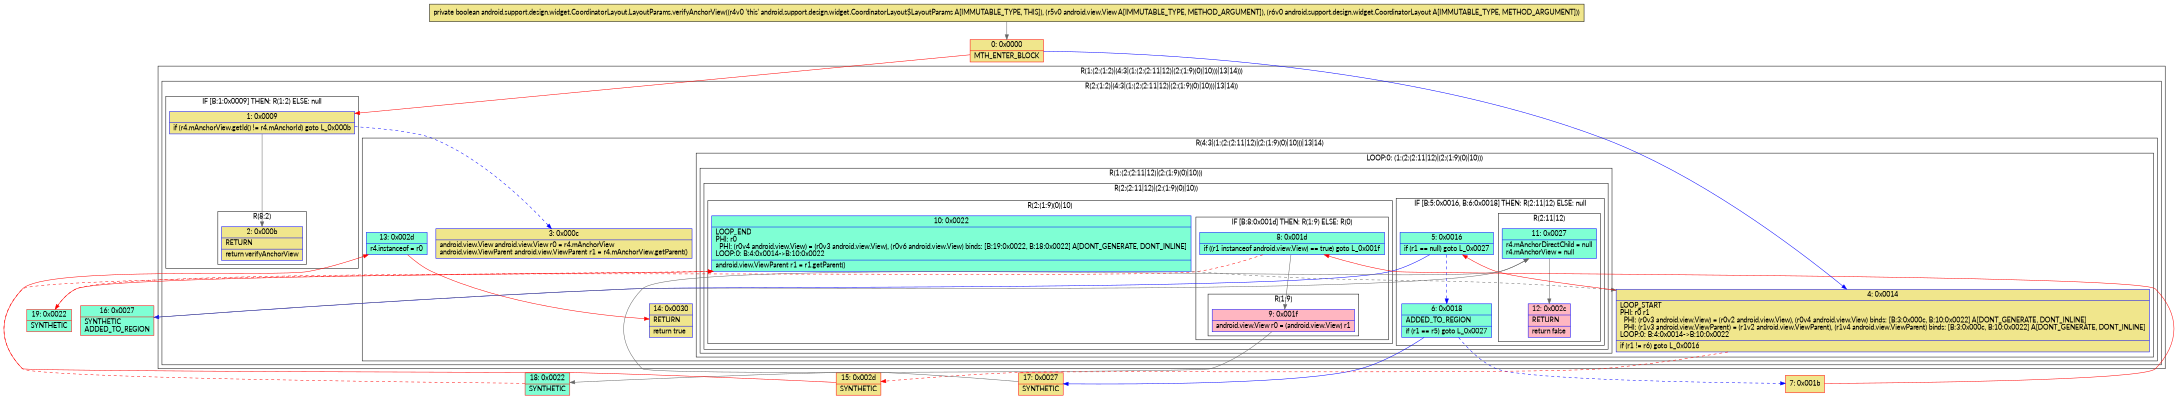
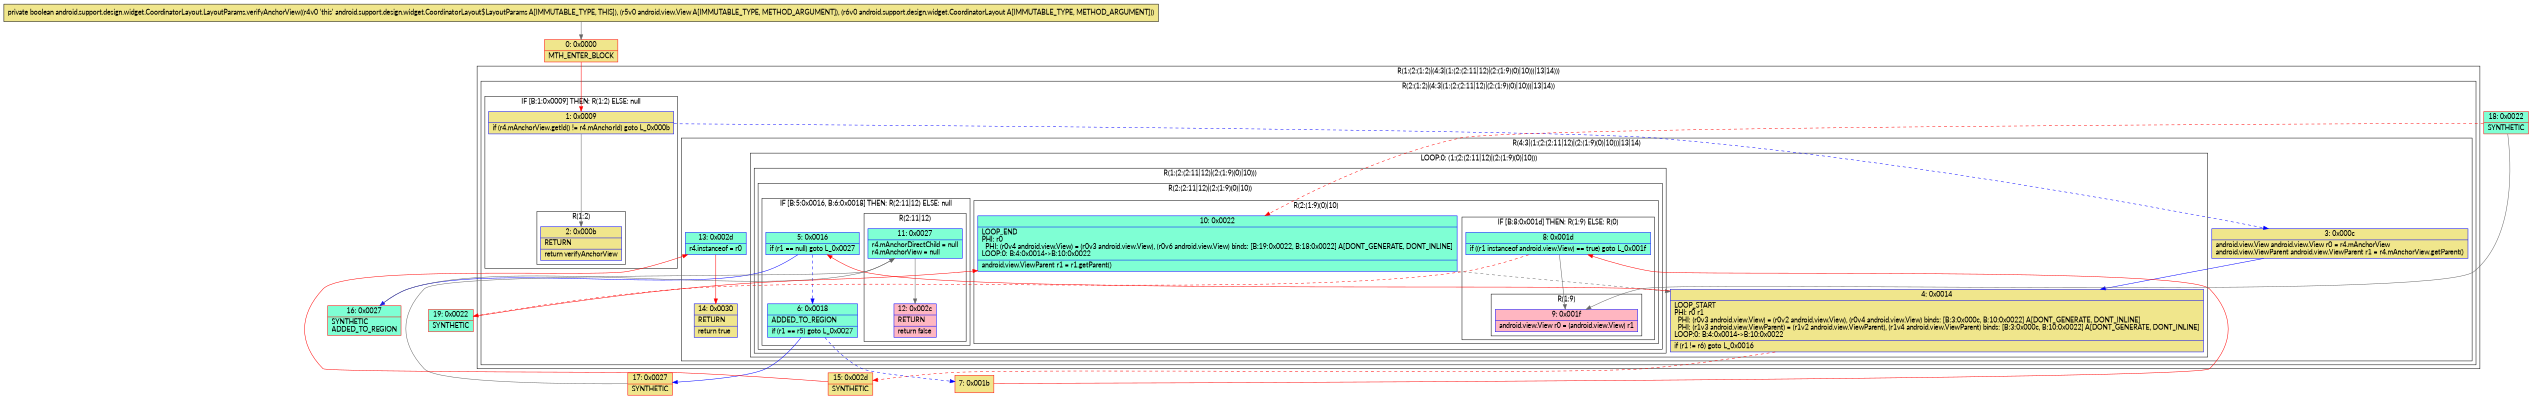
  digraph {
    fontname=Lato
    node [color=blue fillcolor=khaki fontname=Lato shape=record style=filled]
    edge [color=red fontname=Lato]
    n1 [label="{2\:\ 0x000b|RETURN\l|return verifyAnchorView\l}"]
    n2 [label="{1\:\ 0x0009|if (r4.mAnchorView.getId() != r4.mAnchorId) goto L_0x000b\l}"]
    n3 [fillcolor=aquamarine label="{11\:\ 0x0027|r4.mAnchorDirectChild = null\lr4.mAnchorView = null\l}"]
    n4 [fillcolor=lightpink label="{12\:\ 0x002c|RETURN\l|return false\l}"]
    n5 [fillcolor=aquamarine label="{5\:\ 0x0016|if (r1 == null) goto L_0x0027\l}"]
    n6 [fillcolor=aquamarine label="{6\:\ 0x0018|ADDED_TO_REGION\l|if (r1 == r5) goto L_0x0027\l}"]
    n7 [fillcolor=lightpink label="{9\:\ 0x001f|android.view.View r0 = (android.view.View) r1\l}"]
    n8 [fillcolor=aquamarine label="{8\:\ 0x001d|if ((r1 instanceof android.view.View) == true) goto L_0x001f\l}"]
    n9 [fillcolor=aquamarine label="{10\:\ 0x0022|LOOP_END\lPHI: r0 \l  PHI: (r0v4 android.view.View) = (r0v3 android.view.View), (r0v6 android.view.View) binds: [B:19:0x0022, B:18:0x0022] A[DONT_GENERATE, DONT_INLINE]\lLOOP:0: B:4:0x0014\-\>B:10:0x0022\l|android.view.ViewParent r1 = r1.getParent()\l}"]
    n10 [label="{4\:\ 0x0014|LOOP_START\lPHI: r0 r1 \l  PHI: (r0v3 android.view.View) = (r0v2 android.view.View), (r0v4 android.view.View) binds: [B:3:0x000c, B:10:0x0022] A[DONT_GENERATE, DONT_INLINE]\l  PHI: (r1v3 android.view.ViewParent) = (r1v2 android.view.ViewParent), (r1v4 android.view.ViewParent) binds: [B:3:0x000c, B:10:0x0022] A[DONT_GENERATE, DONT_INLINE]\lLOOP:0: B:4:0x0014\-\>B:10:0x0022\l|if (r1 != r6) goto L_0x0016\l}"]
    n11 [label="{3\:\ 0x000c|android.view.View android.view.View r0 = r4.mAnchorView\landroid.view.ViewParent android.view.ViewParent r1 = r4.mAnchorView.getParent()\l}"]
    n12 [fillcolor=aquamarine label="{13\:\ 0x002d|r4.instanceof = r0\l}"]
    n13 [label="{14\:\ 0x0030|RETURN\l|return true\l}"]
    n14 [color=red fillcolor=aquamarine label="{16\:\ 0x0027|SYNTHETIC\lADDED_TO_REGION\l}"]
    n15 [color=red label="{7\:\ 0x001b}"]
    n16 [color=red label="{17\:\ 0x0027|SYNTHETIC\l}"]
    n17 [color=red fillcolor=aquamarine label="{18\:\ 0x0022|SYNTHETIC\l}"]
    n18 [color=red fillcolor=aquamarine label="{19\:\ 0x0022|SYNTHETIC\l}"]
    n19 [color=red label="{15\:\ 0x002d|SYNTHETIC\l}"]
    n20 [color=red label="{0\:\ 0x0000|MTH_ENTER_BLOCK\l}"]
    n21 [label="{private boolean android.support.design.widget.CoordinatorLayout.LayoutParams.verifyAnchorView((r4v0 'this' android.support.design.widget.CoordinatorLayout$LayoutParams A[IMMUTABLE_TYPE, THIS]), (r5v0 android.view.View A[IMMUTABLE_TYPE, METHOD_ARGUMENT]), (r6v0 android.support.design.widget.CoordinatorLayout A[IMMUTABLE_TYPE, METHOD_ARGUMENT])) }" color=""]
    subgraph cluster_1 {
      label="R(1:(2:(1:2)|(4:3|(1:(2:(2:11|12)|(2:(1:9)(0)|10)))|13|14)))"
      subgraph cluster_2 {
        label="R(2:(1:2)|(4:3|(1:(2:(2:11|12)|(2:(1:9)(0)|10)))|13|14))"
        subgraph cluster_3 {
          label="IF [B:1:0x0009] THEN: R(1:2) ELSE: null"
          n2
          subgraph cluster_4 {
-           label="R(8:2)"
+           label="R(1:2)"
            n1
          }
        }
        subgraph cluster_5 {
          label="R(4:3|(1:(2:(2:11|12)|(2:(1:9)(0)|10)))|13|14)"
          n11
          n12
          n13
          subgraph cluster_6 {
            label="LOOP:0: (1:(2:(2:11|12)|(2:(1:9)(0)|10)))"
            n10
            subgraph cluster_7 {
              label="R(1:(2:(2:11|12)|(2:(1:9)(0)|10)))"
              subgraph cluster_8 {
                label="R(2:(2:11|12)|(2:(1:9)(0)|10))"
                subgraph cluster_9 {
                  label="IF [B:5:0x0016, B:6:0x0018] THEN: R(2:11|12) ELSE: null"
                  n5
                  n6
                  subgraph cluster_10 {
                    label="R(2:11|12)"
                    n3
                    n4
                  }
                }
                subgraph cluster_11 {
                  label="R(2:(1:9)(0)|10)"
                  n9
                  subgraph cluster_12 {
                    label="IF [B:8:0x001d] THEN: R(1:9) ELSE: R(0)"
                    n8
                    subgraph cluster_13 {
                      label="R(1:9)"
                      n7
                    }
                    subgraph cluster_14 {
                      label="R(0)"
                    }
                  }
                }
              }
            }
          }
        }
      }
    }
    n2 -> n1 [color=gray40]
    n2 -> n11 [color=blue style=dashed]
    n3 -> n4 [color=gray40]
    n5 -> n6 [color=blue style=dashed]
    n5 -> n14 [color=blue]
    n6 -> n15 [color=blue style=dashed]
    n6 -> n16 [color=blue]
-   n7 -> n17 [color=gray40]
+   n17 -> n7 [color=gray40]
    n8 -> n7 [color=gray40]
    n8 -> n18 [style=dashed]
    n9 -> n10 [color=gray40 style=dashed]
    n10 -> n5
    n10 -> n19 [style=dashed]
-   n20 -> n10 [color=blue]
+   n11 -> n10 [color=blue]
    n12 -> n13
    n14 -> n3 [color=gray40]
    n15 -> n8
    n16 -> n3 [color=gray40]
    n17 -> n9 [style=dashed]
    n18 -> n9
    n19 -> n12
    n20 -> n2
    n21 -> n20 [color=gray40]
  }
